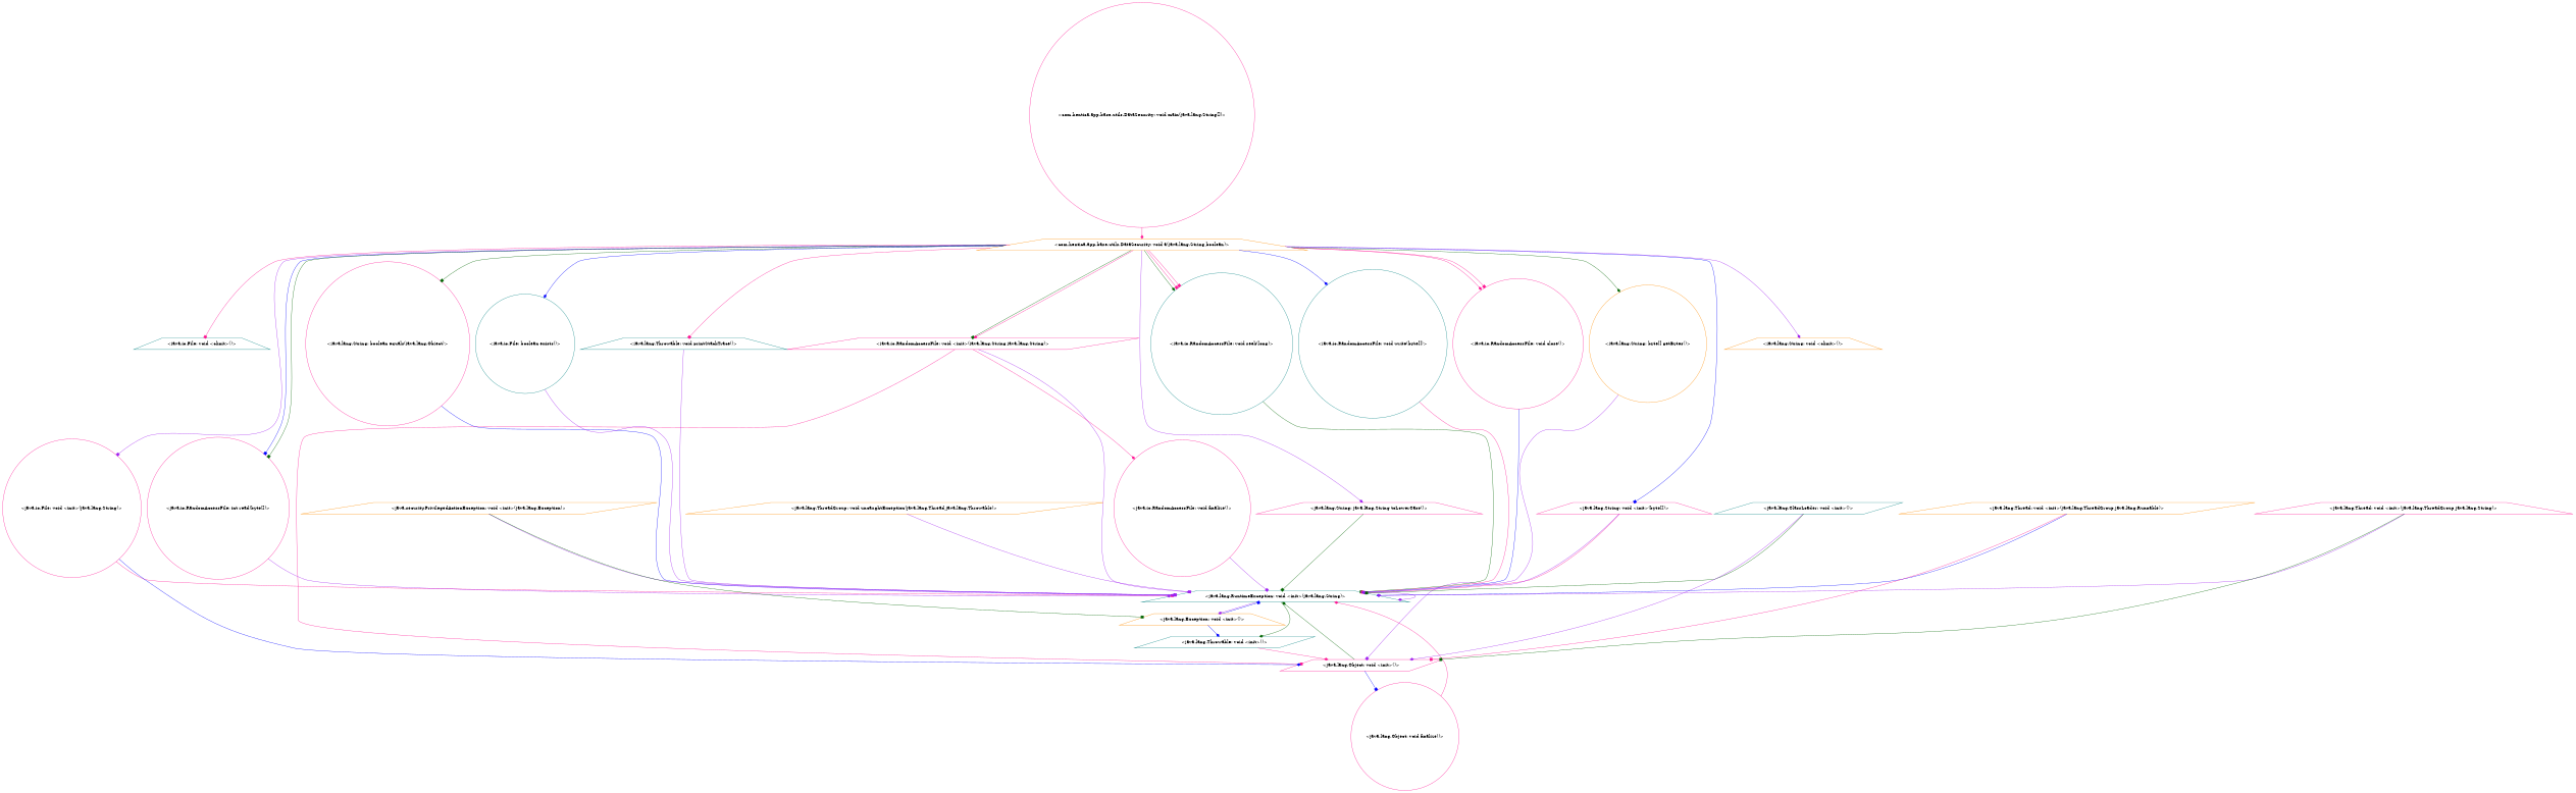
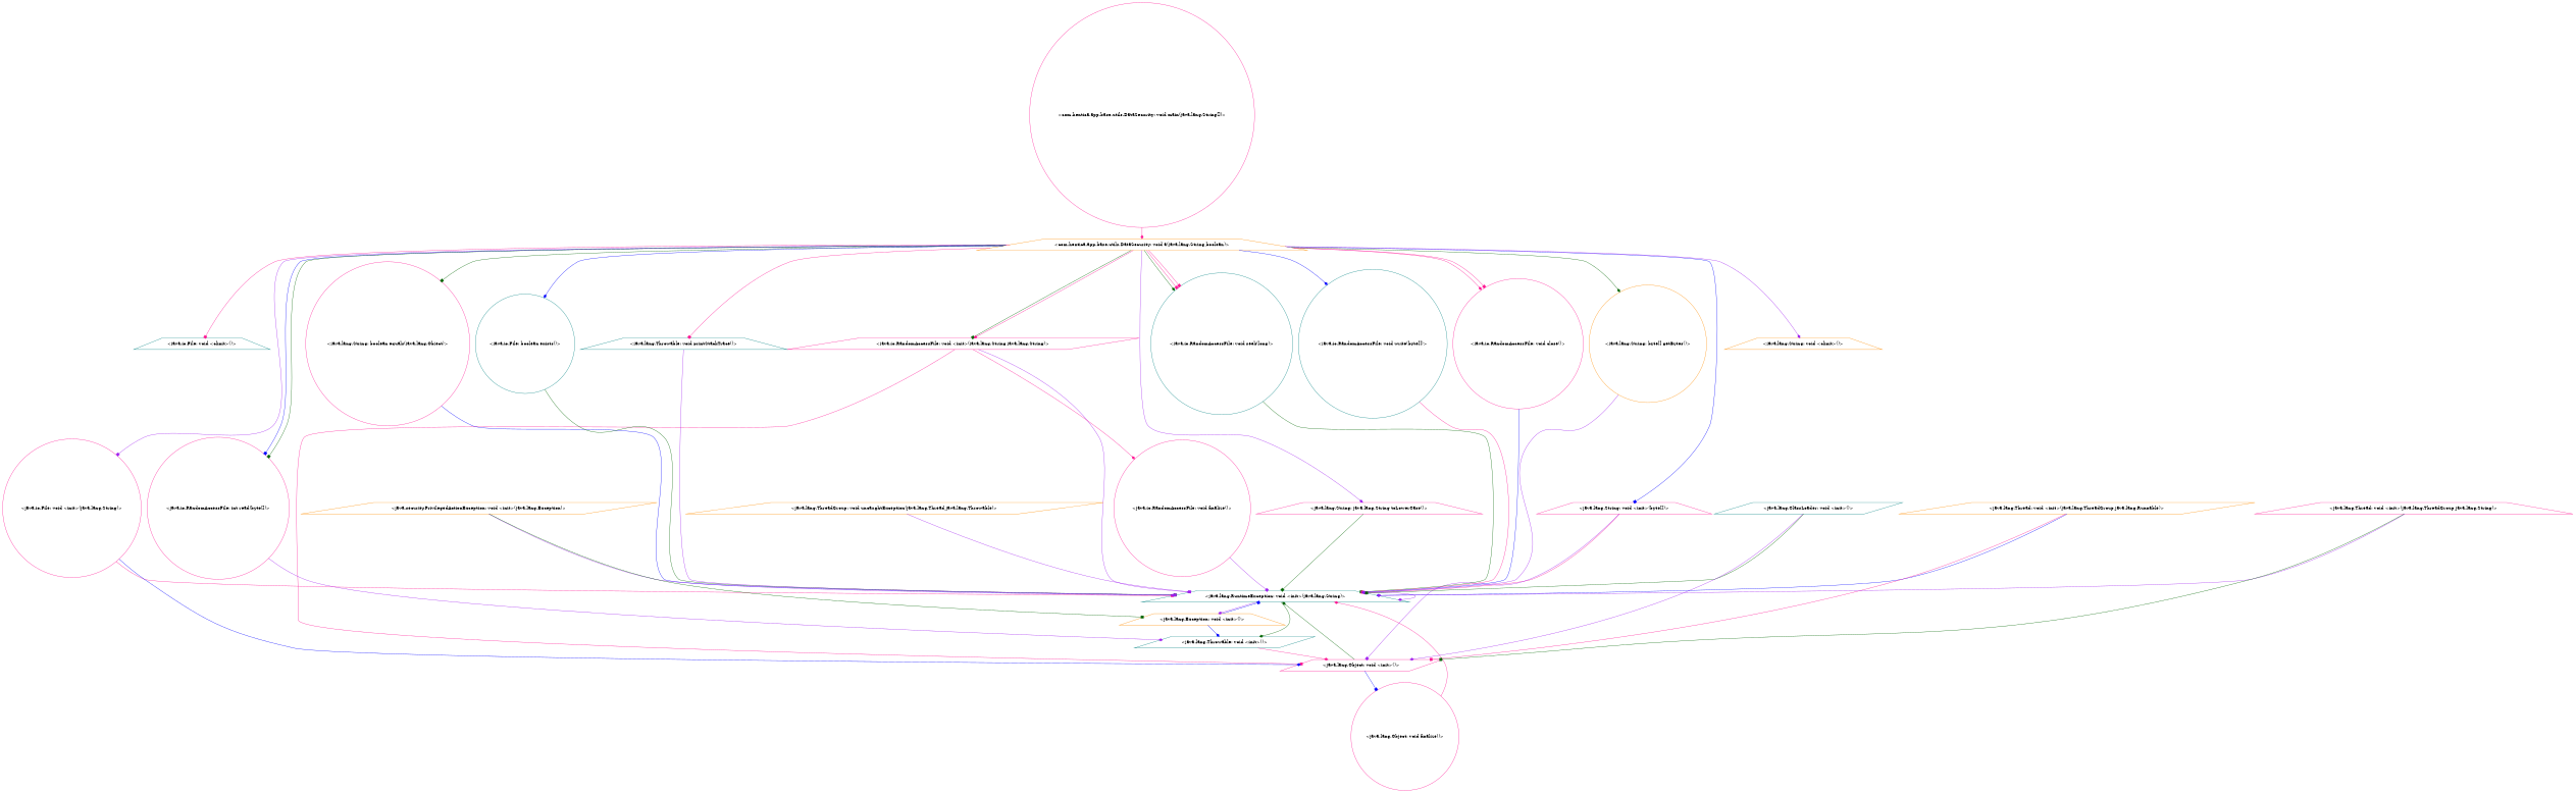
  digraph {
    node [color=deeppink shape=circle]
    edge [arrowhead=box color=deeppink]
    "<com.hentica.app.base.utils.DataSecurity: void a(java.lang.String,boolean)>" [color=darkorange shape=trapezium]
    "<com.hentica.app.base.utils.DataSecurity: void main(java.lang.String[])>"
    "<java.io.File: void <clinit>()>" [color=teal shape=trapezium]
    "<java.io.RandomAccessFile: void <init>(java.lang.String,java.lang.String)>" [shape=parallelogram]
    "<java.lang.String: void <init>(byte[])>" [shape=trapezium]
    "<java.io.File: void <init>(java.lang.String)>"
    "<java.lang.String: void <clinit>()>" [color=darkorange shape=trapezium]
    "<java.lang.String: java.lang.String toLowerCase()>" [shape=trapezium]
    "<java.io.RandomAccessFile: void seek(long)>" [color=teal]
    "<java.io.RandomAccessFile: void write(byte[])>" [color=teal]
    "<java.io.RandomAccessFile: void close()>"
    "<java.io.RandomAccessFile: int read(byte[])>"
    "<java.lang.String: byte[] getBytes()>" [color=darkorange]
    "<java.lang.String: boolean equals(java.lang.Object)>"
    "<java.io.File: boolean exists()>" [color=teal]
    "<java.lang.Throwable: void printStackTrace()>" [color=teal shape=trapezium]
    "<java.lang.RuntimeException: void <init>(java.lang.String)>" [color=teal shape=trapezium]
    "<java.lang.Object: void <init>()>" [shape=parallelogram]
    "<java.io.RandomAccessFile: void finalize()>"
    "<java.lang.ThreadGroup: void uncaughtException(java.lang.Thread,java.lang.Throwable)>" [color=darkorange shape=parallelogram]
    "<java.lang.Exception: void <init>()>" [color=darkorange shape=trapezium]
    "<java.lang.Throwable: void <init>()>" [color=teal shape=parallelogram]
    "<java.lang.ClassLoader: void <init>()>" [color=teal shape=parallelogram]
    "<java.lang.Object: void finalize()>"
    "<java.security.PrivilegedActionException: void <init>(java.lang.Exception)>" [color=darkorange shape=parallelogram]
    "<java.lang.Thread: void <init>(java.lang.ThreadGroup,java.lang.Runnable)>" [color=darkorange shape=parallelogram]
    "<java.lang.Thread: void <init>(java.lang.ThreadGroup,java.lang.String)>" [shape=trapezium]
    "<com.hentica.app.base.utils.DataSecurity: void a(java.lang.String,boolean)>" -> "<java.io.File: void <clinit>()>"
    "<com.hentica.app.base.utils.DataSecurity: void a(java.lang.String,boolean)>" -> "<java.io.RandomAccessFile: void <init>(java.lang.String,java.lang.String)>" [color=darkgreen]
    "<com.hentica.app.base.utils.DataSecurity: void a(java.lang.String,boolean)>" -> "<java.io.RandomAccessFile: void <init>(java.lang.String,java.lang.String)>" [arrowhead=diamond]
    "<com.hentica.app.base.utils.DataSecurity: void a(java.lang.String,boolean)>" -> "<java.lang.String: void <init>(byte[])>" [color=blue]
    "<com.hentica.app.base.utils.DataSecurity: void a(java.lang.String,boolean)>" -> "<java.io.File: void <init>(java.lang.String)>" [color=purple]
    "<com.hentica.app.base.utils.DataSecurity: void a(java.lang.String,boolean)>" -> "<java.lang.String: void <clinit>()>" [arrowhead=diamond color=purple]
    "<com.hentica.app.base.utils.DataSecurity: void a(java.lang.String,boolean)>" -> "<java.lang.String: java.lang.String toLowerCase()>" [arrowhead=diamond color=purple]
    "<com.hentica.app.base.utils.DataSecurity: void a(java.lang.String,boolean)>" -> "<java.io.RandomAccessFile: void seek(long)>" [arrowhead=diamond color=darkgreen]
    "<com.hentica.app.base.utils.DataSecurity: void a(java.lang.String,boolean)>" -> "<java.io.RandomAccessFile: void seek(long)>"
    "<com.hentica.app.base.utils.DataSecurity: void a(java.lang.String,boolean)>" -> "<java.io.RandomAccessFile: void seek(long)>"
    "<com.hentica.app.base.utils.DataSecurity: void a(java.lang.String,boolean)>" -> "<java.io.RandomAccessFile: void write(byte[])>" [arrowhead=diamond color=blue]
    "<com.hentica.app.base.utils.DataSecurity: void a(java.lang.String,boolean)>" -> "<java.io.RandomAccessFile: void close()>" [arrowhead=diamond]
    "<com.hentica.app.base.utils.DataSecurity: void a(java.lang.String,boolean)>" -> "<java.io.RandomAccessFile: void close()>"
    "<com.hentica.app.base.utils.DataSecurity: void a(java.lang.String,boolean)>" -> "<java.io.RandomAccessFile: int read(byte[])>" [color=blue]
    "<com.hentica.app.base.utils.DataSecurity: void a(java.lang.String,boolean)>" -> "<java.io.RandomAccessFile: int read(byte[])>" [color=darkgreen]
    "<com.hentica.app.base.utils.DataSecurity: void a(java.lang.String,boolean)>" -> "<java.lang.String: byte[] getBytes()>" [arrowhead=diamond color=darkgreen]
    "<com.hentica.app.base.utils.DataSecurity: void a(java.lang.String,boolean)>" -> "<java.lang.String: boolean equals(java.lang.Object)>" [color=darkgreen]
    "<com.hentica.app.base.utils.DataSecurity: void a(java.lang.String,boolean)>" -> "<java.io.File: boolean exists()>" [arrowhead=diamond color=blue]
    "<com.hentica.app.base.utils.DataSecurity: void a(java.lang.String,boolean)>" -> "<java.lang.Throwable: void printStackTrace()>"
    "<com.hentica.app.base.utils.DataSecurity: void main(java.lang.String[])>" -> "<com.hentica.app.base.utils.DataSecurity: void a(java.lang.String,boolean)>" [arrowhead=diamond]
    "<java.io.RandomAccessFile: void <init>(java.lang.String,java.lang.String)>" -> "<java.lang.RuntimeException: void <init>(java.lang.String)>" [arrowhead=diamond color=purple]
    "<java.io.RandomAccessFile: void <init>(java.lang.String,java.lang.String)>" -> "<java.lang.Object: void <init>()>"
    "<java.io.RandomAccessFile: void <init>(java.lang.String,java.lang.String)>" -> "<java.io.RandomAccessFile: void finalize()>" [arrowhead=diamond]
    "<java.lang.String: void <init>(byte[])>" -> "<java.lang.RuntimeException: void <init>(java.lang.String)>"
    "<java.lang.String: void <init>(byte[])>" -> "<java.lang.Object: void <init>()>" [color=purple]
    "<java.io.File: void <init>(java.lang.String)>" -> "<java.lang.RuntimeException: void <init>(java.lang.String)>"
    "<java.io.File: void <init>(java.lang.String)>" -> "<java.lang.Object: void <init>()>" [arrowhead=diamond color=blue]
    "<java.lang.String: java.lang.String toLowerCase()>" -> "<java.lang.RuntimeException: void <init>(java.lang.String)>" [color=darkgreen]
    "<java.io.RandomAccessFile: void seek(long)>" -> "<java.lang.RuntimeException: void <init>(java.lang.String)>" [color=darkgreen]
    "<java.io.RandomAccessFile: void write(byte[])>" -> "<java.lang.RuntimeException: void <init>(java.lang.String)>"
    "<java.io.RandomAccessFile: void close()>" -> "<java.lang.RuntimeException: void <init>(java.lang.String)>" [arrowhead=diamond color=blue]
-   "<java.io.RandomAccessFile: int read(byte[])>" -> "<java.lang.RuntimeException: void <init>(java.lang.String)>" [arrowhead=diamond color=purple]
+   "<java.io.RandomAccessFile: int read(byte[])>" -> "<java.lang.Throwable: void <init>()>" [arrowhead=diamond color=purple]
    "<java.lang.String: byte[] getBytes()>" -> "<java.lang.RuntimeException: void <init>(java.lang.String)>" [color=purple]
    "<java.lang.String: boolean equals(java.lang.Object)>" -> "<java.lang.RuntimeException: void <init>(java.lang.String)>" [arrowhead=diamond color=blue]
-   "<java.io.File: boolean exists()>" -> "<java.lang.RuntimeException: void <init>(java.lang.String)>" [color=purple]
+   "<java.io.File: boolean exists()>" -> "<java.lang.RuntimeException: void <init>(java.lang.String)>" [color=darkgreen]
    "<java.lang.Throwable: void printStackTrace()>" -> "<java.lang.RuntimeException: void <init>(java.lang.String)>" [color=purple]
    "<java.lang.RuntimeException: void <init>(java.lang.String)>" -> "<java.lang.RuntimeException: void <init>(java.lang.String)>" [arrowhead=diamond color=purple]
    "<java.lang.RuntimeException: void <init>(java.lang.String)>" -> "<java.lang.Exception: void <init>()>" [arrowhead=diamond color=purple]
    "<java.lang.RuntimeException: void <init>(java.lang.String)>" -> "<java.lang.Throwable: void <init>()>" [arrowhead=diamond color=darkgreen]
    "<java.lang.Object: void <init>()>" -> "<java.lang.RuntimeException: void <init>(java.lang.String)>" [arrowhead=diamond color=darkgreen]
    "<java.lang.Object: void <init>()>" -> "<java.lang.Object: void finalize()>" [color=blue]
    "<java.io.RandomAccessFile: void finalize()>" -> "<java.lang.RuntimeException: void <init>(java.lang.String)>" [color=purple]
    "<java.lang.ThreadGroup: void uncaughtException(java.lang.Thread,java.lang.Throwable)>" -> "<java.lang.RuntimeException: void <init>(java.lang.String)>" [color=purple]
    "<java.lang.Exception: void <init>()>" -> "<java.lang.RuntimeException: void <init>(java.lang.String)>" [color=blue]
    "<java.lang.Exception: void <init>()>" -> "<java.lang.Throwable: void <init>()>" [arrowhead=diamond color=blue]
    "<java.lang.Throwable: void <init>()>" -> "<java.lang.Object: void <init>()>" [arrowhead=diamond]
    "<java.lang.ClassLoader: void <init>()>" -> "<java.lang.RuntimeException: void <init>(java.lang.String)>" [color=darkgreen]
    "<java.lang.ClassLoader: void <init>()>" -> "<java.lang.Object: void <init>()>" [arrowhead=diamond color=purple]
    "<java.lang.Object: void finalize()>" -> "<java.lang.RuntimeException: void <init>(java.lang.String)>" [arrowhead=diamond]
    "<java.security.PrivilegedActionException: void <init>(java.lang.Exception)>" -> "<java.lang.RuntimeException: void <init>(java.lang.String)>" [arrowhead=diamond color=purple]
    "<java.security.PrivilegedActionException: void <init>(java.lang.Exception)>" -> "<java.lang.Exception: void <init>()>" [color=darkgreen]
    "<java.lang.Thread: void <init>(java.lang.ThreadGroup,java.lang.Runnable)>" -> "<java.lang.RuntimeException: void <init>(java.lang.String)>" [arrowhead=diamond color=blue]
    "<java.lang.Thread: void <init>(java.lang.ThreadGroup,java.lang.Runnable)>" -> "<java.lang.Object: void <init>()>"
    "<java.lang.Thread: void <init>(java.lang.ThreadGroup,java.lang.String)>" -> "<java.lang.RuntimeException: void <init>(java.lang.String)>" [arrowhead=diamond color=purple]
    "<java.lang.Thread: void <init>(java.lang.ThreadGroup,java.lang.String)>" -> "<java.lang.Object: void <init>()>" [color=darkgreen]
  }
